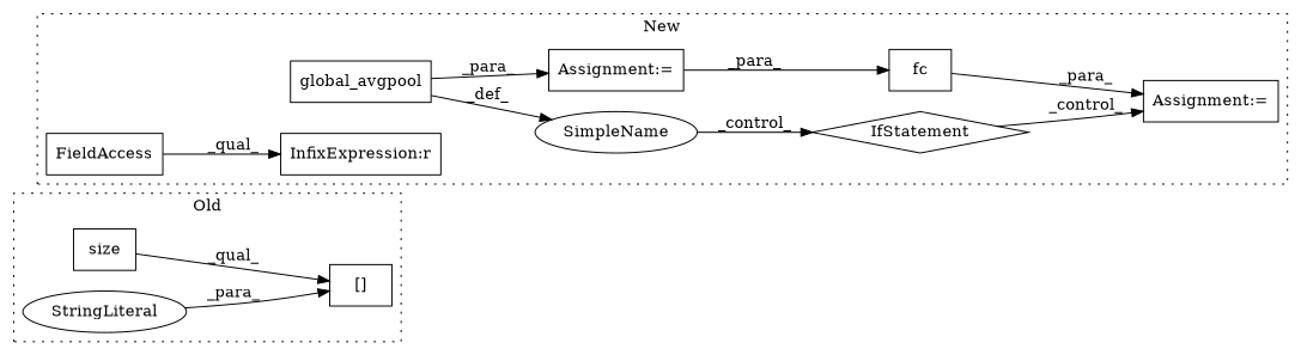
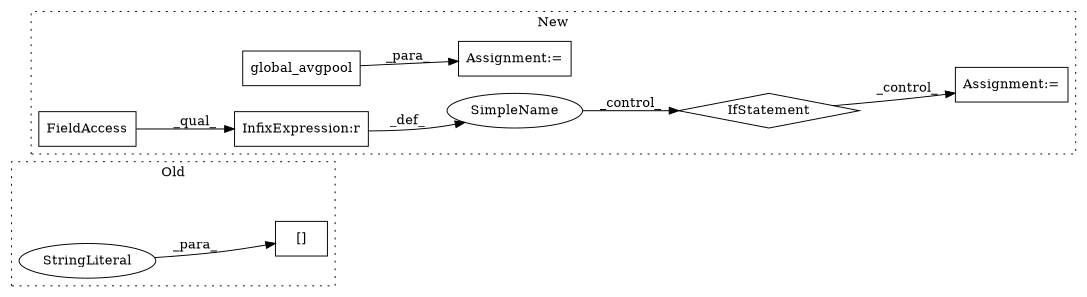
  digraph {
    rankdir=LR
    node [a=32 l=1 shape=box]
-   n1 [l=6 label=size s=802]
    n2 [a=2 l="9,1" label="[]" s="800,826"]
    n3 [a=45 l=17 label=StringLiteral s=809 shape=ellipse]
-   n4 [l="3,1" label=fc s="6171,6175"]
    n5 [l="15,1" label=global_avgpool s="6084,6100"]
    n6 [a=27 l=4 label="InfixExpression:r" s=6146]
    n7 [a=22 l=7 label=FieldAccess s=6139]
    n8 [a=42 label=SimpleName shape=ellipse l=""]
    n9 [a=25 l="4,2" label=IfStatement s="6135,6154" shape=diamond]
    n10 [a=7 label="Assignment:=" s=6078]
    n11 [a=7 label="Assignment:=" s=6165]
    subgraph cluster_1 {
      label=Old
      style=dotted
-     n1
      n2
      n3
    }
    subgraph cluster_2 {
      label=New
      style=dotted
-     n4
      n5
      n6
      n7
      n8
      n9
      n10
      n11
    }
-   n1 -> n2 [label=_qual_]
    n3 -> n2 [label=_para_]
-   n4 -> n11 [label=_para_]
    n5 -> n10 [label=_para_]
-   n5 -> n8 [label=_def_]
+   n6 -> n8 [label=_def_]
    n7 -> n6 [label=_qual_]
    n8 -> n9 [label=_control_]
    n9 -> n11 [label=_control_]
-   n10 -> n4 [label=_para_]
  }
